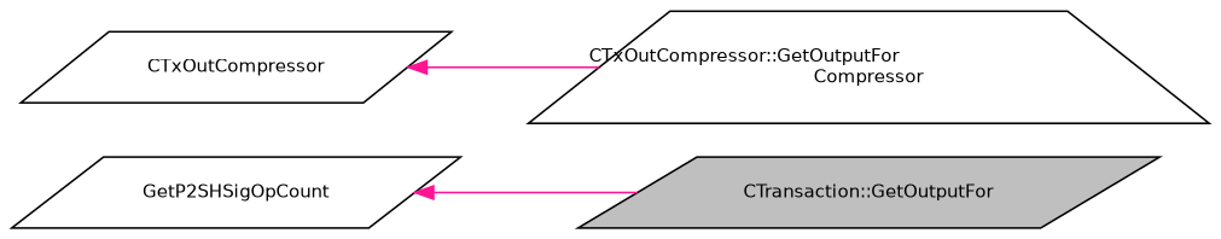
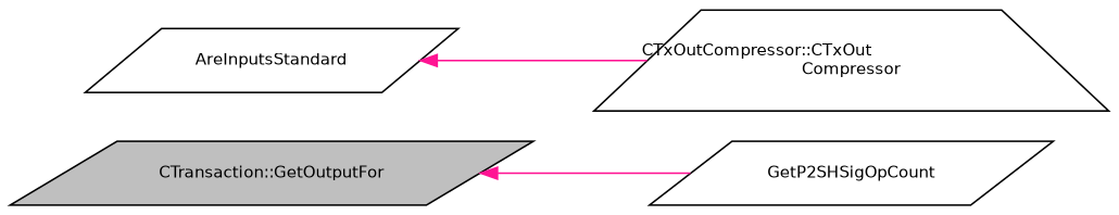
  digraph {
    rankdir=LR
    node [color=black fillcolor=white fontname=Helvetica fontsize=10 shape=parallelogram style=filled]
    edge [color=deeppink dir=back fontname=Helvetica fontsize=10 labelfontname=Helvetica labelfontsize=10 style=solid]
    n1 [fillcolor=grey75 fontcolor=black height=0.2 label="CTransaction::GetOutputFor" width=0.4]
    n2 [height=0.2 label=GetP2SHSigOpCount width=0.4]
-   n3 [height=0.2 label=CTxOutCompressor width=0.4]
-   n4 [height=0.2 label="CTxOutCompressor::GetOutputFor\lCompressor" shape=trapezium width=0.4]
-   n2 -> n1
+   n3 [height=0.2 label=AreInputsStandard width=0.4]
+   n4 [height=0.2 label="CTxOutCompressor::CTxOut\lCompressor" shape=trapezium width=0.4]
+   n1 -> n2
    n3 -> n4
  }
